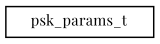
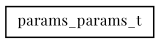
  digraph {
    rankdir=TB
    fontname="Playfair Display"
-   n1 [color=black fillcolor=white fontname="Playfair Display" fontsize=10 height=0.2 label=psk_params_t shape=record style=filled width=0.4]
+   n1 [color=black fillcolor=white fontname="Playfair Display" fontsize=10 height=0.2 label=params_params_t shape=record style=filled width=0.4]
  }
